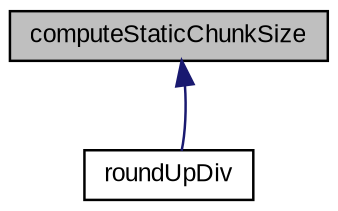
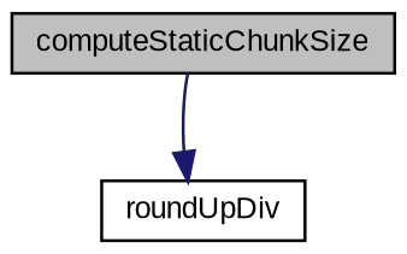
  digraph {
    rankdir=TB
    fontname="Liberation Sans"
    node [color=black fontname="Liberation Sans" fontsize=10 shape=record style=filled]
    n1 [fillcolor=grey75 fontcolor=black height=0.2 label=computeStaticChunkSize width=0.4]
    n2 [fillcolor=white height=0.2 label=roundUpDiv width=0.4]
-   n2 -> n1 [color=midnightblue fontname="Liberation Sans" fontsize=10 labelfontname=Helvetica labelfontsize=10 style=solid]
+   n1 -> n2 [color=midnightblue fontname="Liberation Sans" fontsize=10 labelfontname=Helvetica labelfontsize=10 style=solid]
  }
